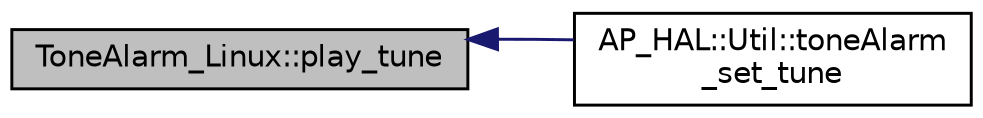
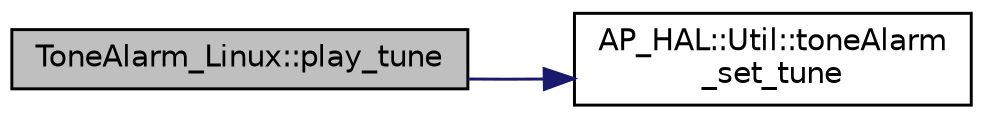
  digraph {
    rankdir=LR
    fontname="DejaVu Sans"
    node [color=black fontname="DejaVu Sans" fontsize=10 shape=record style=filled]
    n1 [fillcolor=grey75 fontcolor=black height=0.2 label="ToneAlarm_Linux::play_tune" width=0.4]
    n2 [fillcolor=white height=0.2 label="AP_HAL::Util::toneAlarm\l_set_tune" width=0.4]
-   n2 -> n1 [color=midnightblue fontname="DejaVu Sans" fontsize=10 labelfontname=Helvetica labelfontsize=10 style=solid]
+   n1 -> n2 [color=midnightblue fontname="DejaVu Sans" fontsize=10 labelfontname=Helvetica labelfontsize=10 style=solid]
  }
